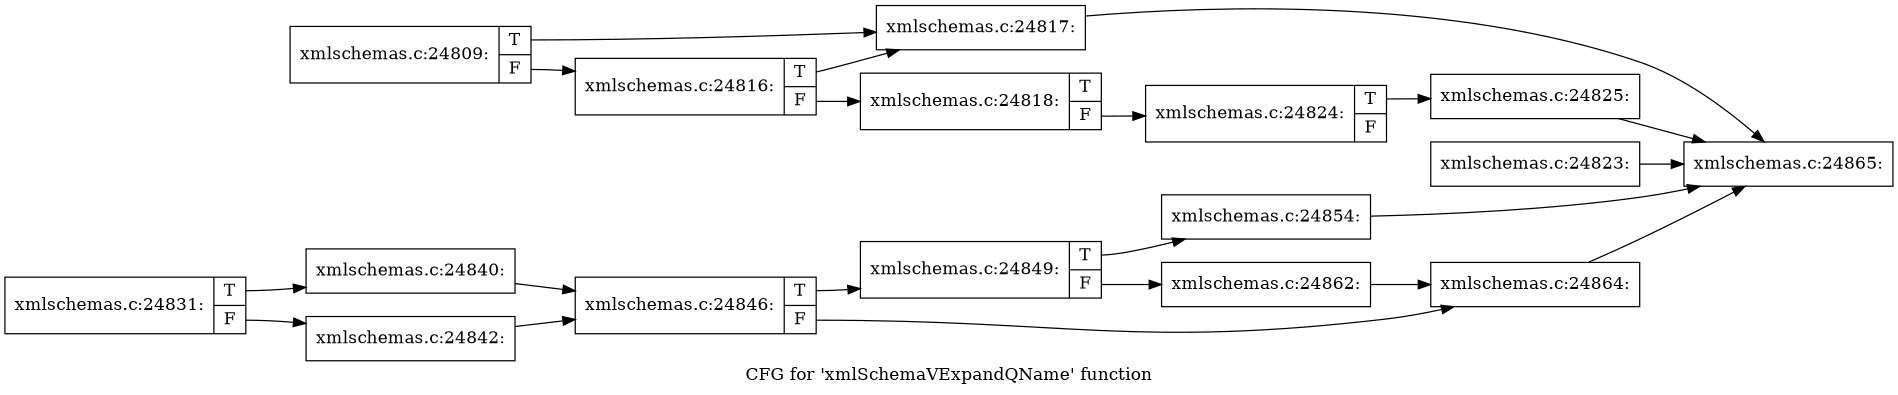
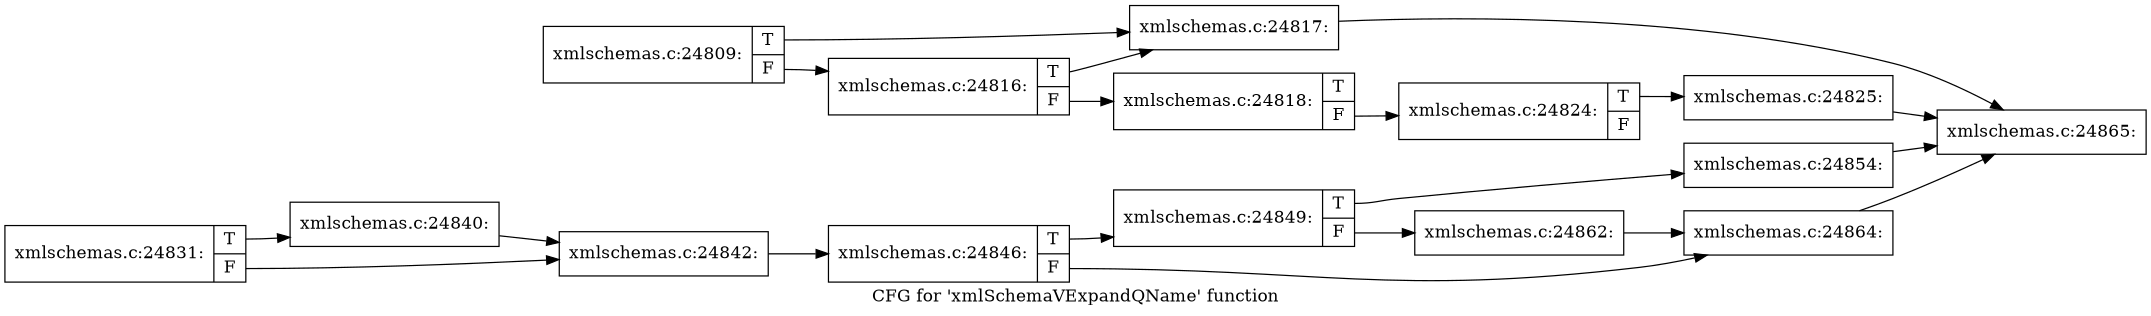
  digraph {
    label="CFG for 'xmlSchemaVExpandQName' function"
    rankdir=LR
    node [shape=record]
    n1 [label="{xmlschemas.c:24809:|{<s0>T|<s1>F}}"]
    n2 [label="{xmlschemas.c:24817:}"]
    n3 [label="{xmlschemas.c:24816:|{<s0>T|<s1>F}}"]
    n4 [label="{xmlschemas.c:24865:}"]
    n5 [label="{xmlschemas.c:24818:|{<s0>T|<s1>F}}"]
    n6 [label="{xmlschemas.c:24824:|{<s0>T|<s1>F}}"]
-   n7 [label="{xmlschemas.c:24823:}"]
    n8 [label="{xmlschemas.c:24825:}"]
    n9 [label="{xmlschemas.c:24831:|{<s0>T|<s1>F}}"]
    n10 [label="{xmlschemas.c:24840:}"]
    n11 [label="{xmlschemas.c:24842:}"]
    n12 [label="{xmlschemas.c:24846:|{<s0>T|<s1>F}}"]
    n13 [label="{xmlschemas.c:24849:|{<s0>T|<s1>F}}"]
    n14 [label="{xmlschemas.c:24864:}"]
    n15 [label="{xmlschemas.c:24854:}"]
    n16 [label="{xmlschemas.c:24862:}"]
    n1 -> n2 [tailport=s0]
    n1 -> n3 [tailport=s1]
    n2 -> n4
    n3 -> n2 [tailport=s0]
    n3 -> n5 [tailport=s1]
    n5 -> n6 [tailport=s1]
    n6 -> n8 [tailport=s0]
-   n7 -> n4
    n8 -> n4
    n9 -> n10 [tailport=s0]
    n9 -> n11 [tailport=s1]
-   n10 -> n12
+   n10 -> n11
    n11 -> n12
    n12 -> n13 [tailport=s0]
    n12 -> n14 [tailport=s1]
    n13 -> n15 [tailport=s0]
    n13 -> n16 [tailport=s1]
    n14 -> n4
    n15 -> n4
    n16 -> n14
  }
